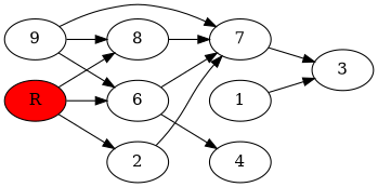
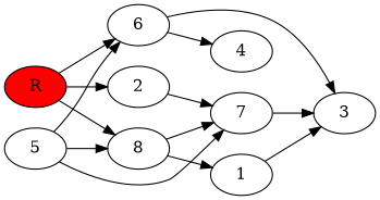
  digraph {
    rankdir=LR
    1
    3
    2
    7
    6
    4
-   5 [label=9]
+   5
    8
    R [fillcolor="#ff0000" style=filled]
    1 -> 3
    2 -> 7
    7 -> 3
-   6 -> 7
+   6 -> 3
    6 -> 4
    5 -> 7
    5 -> 6
    5 -> 8
+   8 -> 1
    8 -> 7
    R -> 2
    R -> 6
    R -> 8
  }
